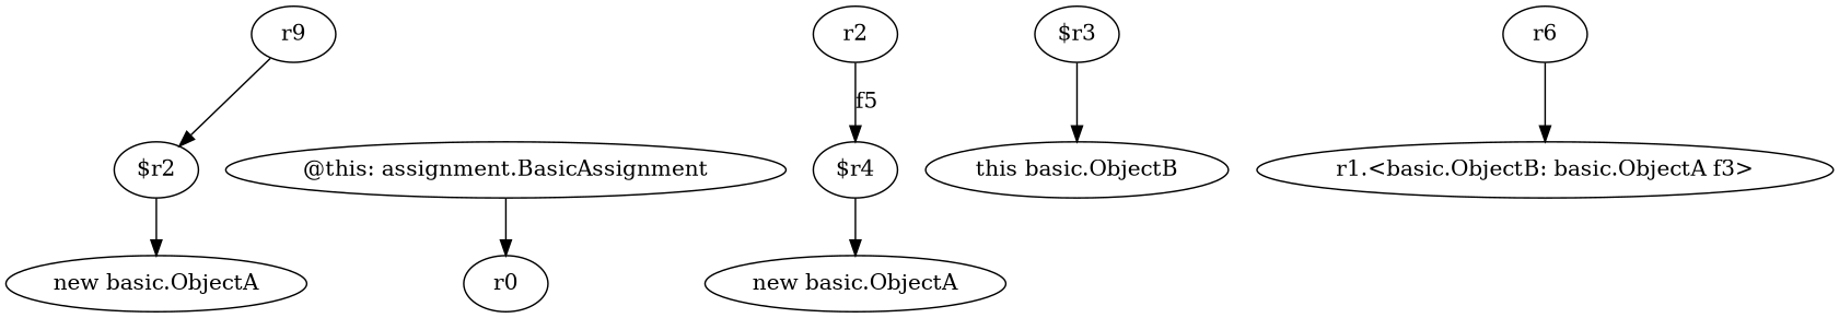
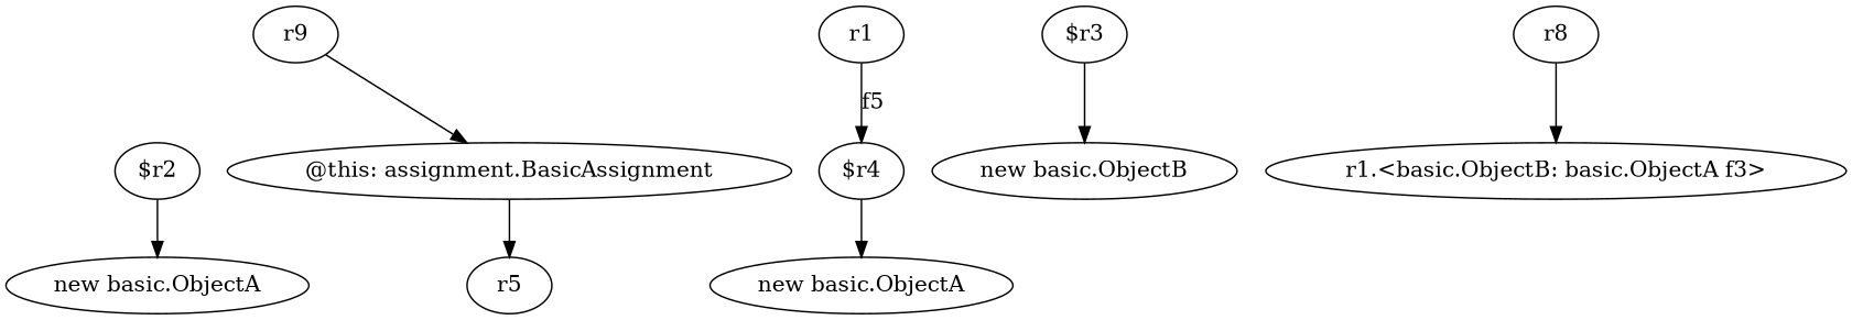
  digraph {
    n1 [label="$r2"]
    n2 [label="new basic.ObjectA"]
-   n3 [label=r0]
+   n3 [label=r5]
    n4 [label="@this: assignment.BasicAssignment"]
-   n5 [label=r2]
+   n5 [label=r1]
    n6 [label="$r4"]
    n7 [label="$r3"]
-   n8 [label="this basic.ObjectB"]
+   n8 [label="new basic.ObjectB"]
    n9 [label="new basic.ObjectA"]
    n10 [label=r9]
-   n11 [label=r6]
+   n11 [label=r8]
    n12 [label="r1.<basic.ObjectB: basic.ObjectA f3>"]
    n1 -> n2
    n4 -> n3
    n5 -> n6 [label=f5]
    n6 -> n9
    n7 -> n8
-   n10 -> n1
+   n10 -> n4
    n11 -> n12
  }
